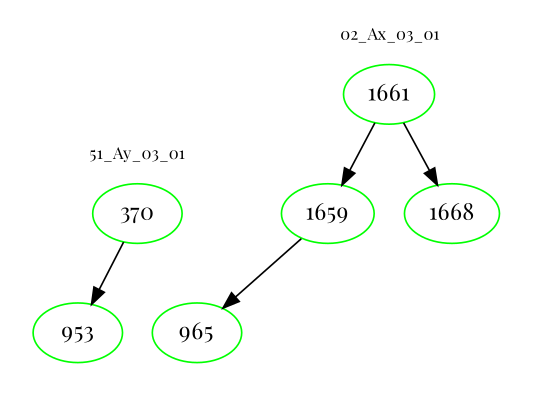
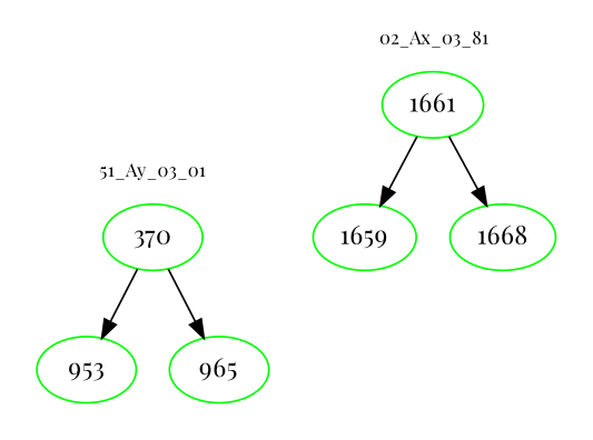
  digraph {
    fontname="Playfair Display"
    node [color=green fontname="Playfair Display"]
    edge [color=black fontname="Playfair Display"]
    n1 [label=370]
    n2 [label=953]
    n3 [label=965]
    n4 [label=1661]
    n5 [label=1659]
    n6 [label=1668]
    subgraph cluster_1 {
      color=white
      fontsize=10
      label="51_Ay_03_01"
      n1
      n2
      n3
    }
    subgraph cluster_2 {
      color=white
      fontsize=10
-     label="02_Ax_03_01"
+     label="02_Ax_03_81"
      n4
      n5
      n6
    }
    n1 -> n2
-   n5 -> n3
+   n1 -> n3
    n4 -> n5
    n4 -> n6
  }
